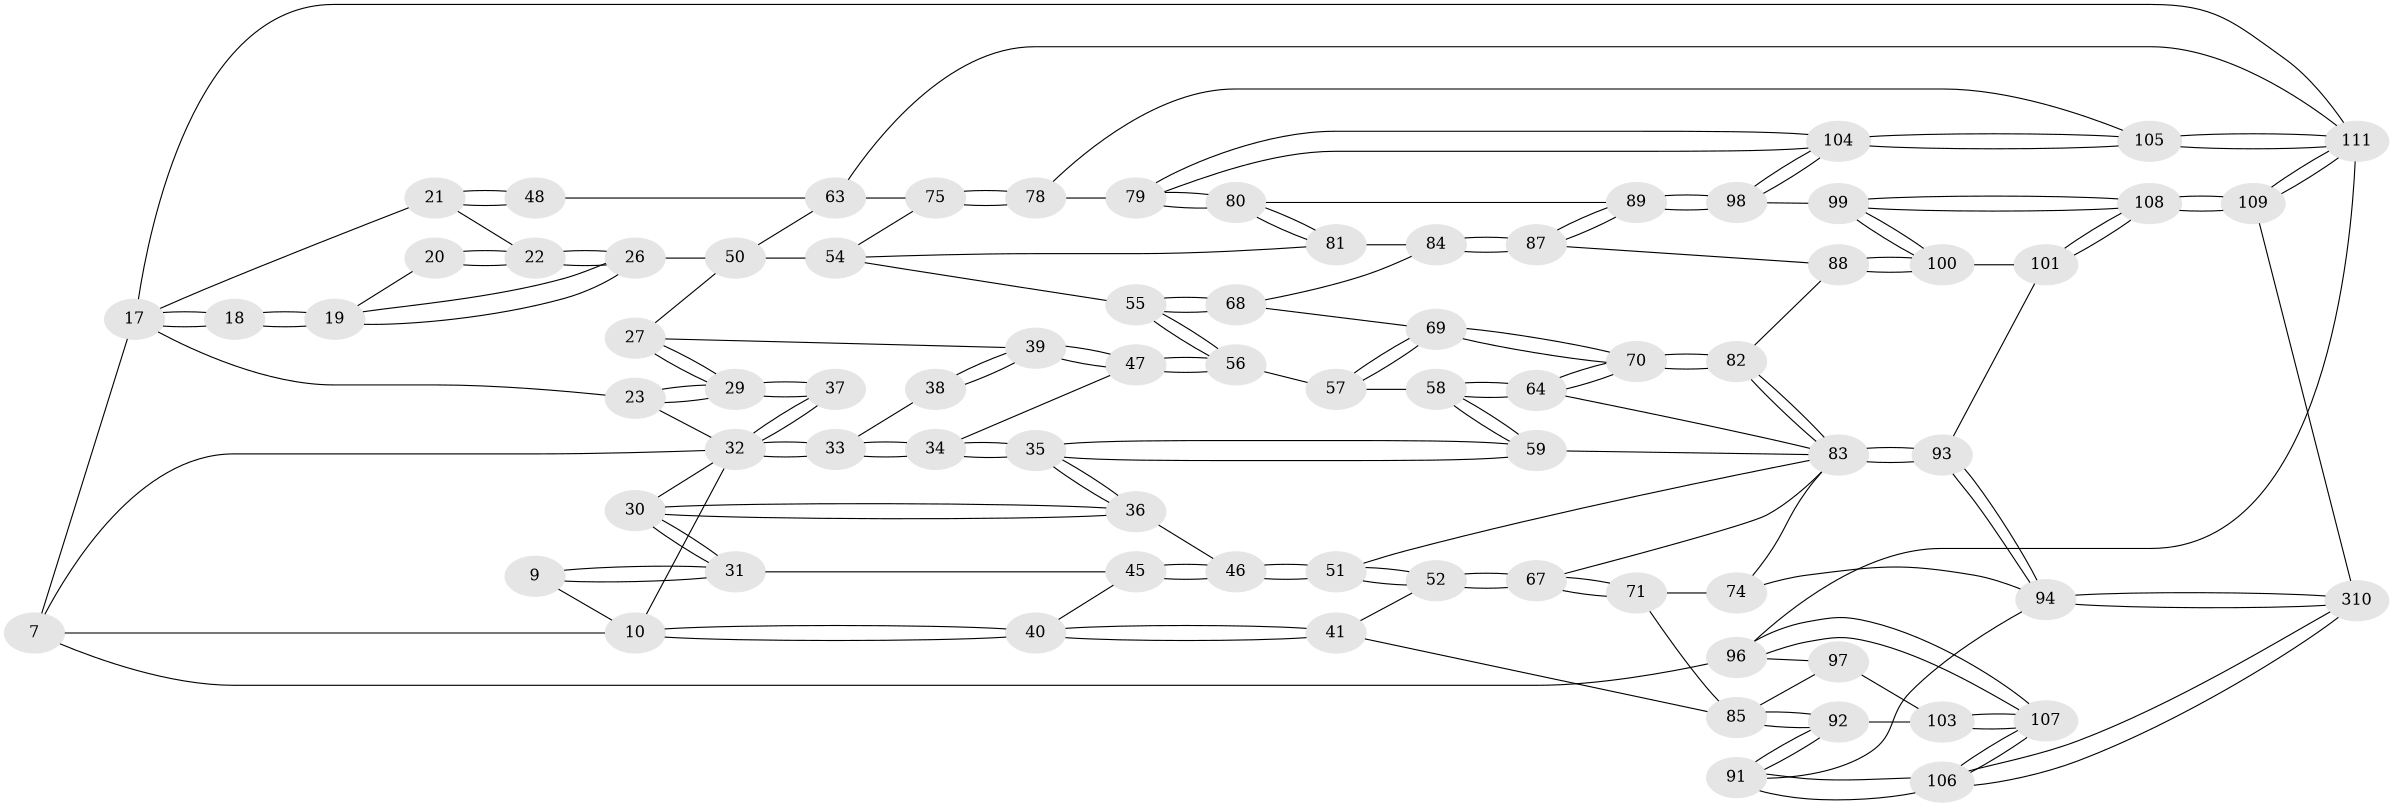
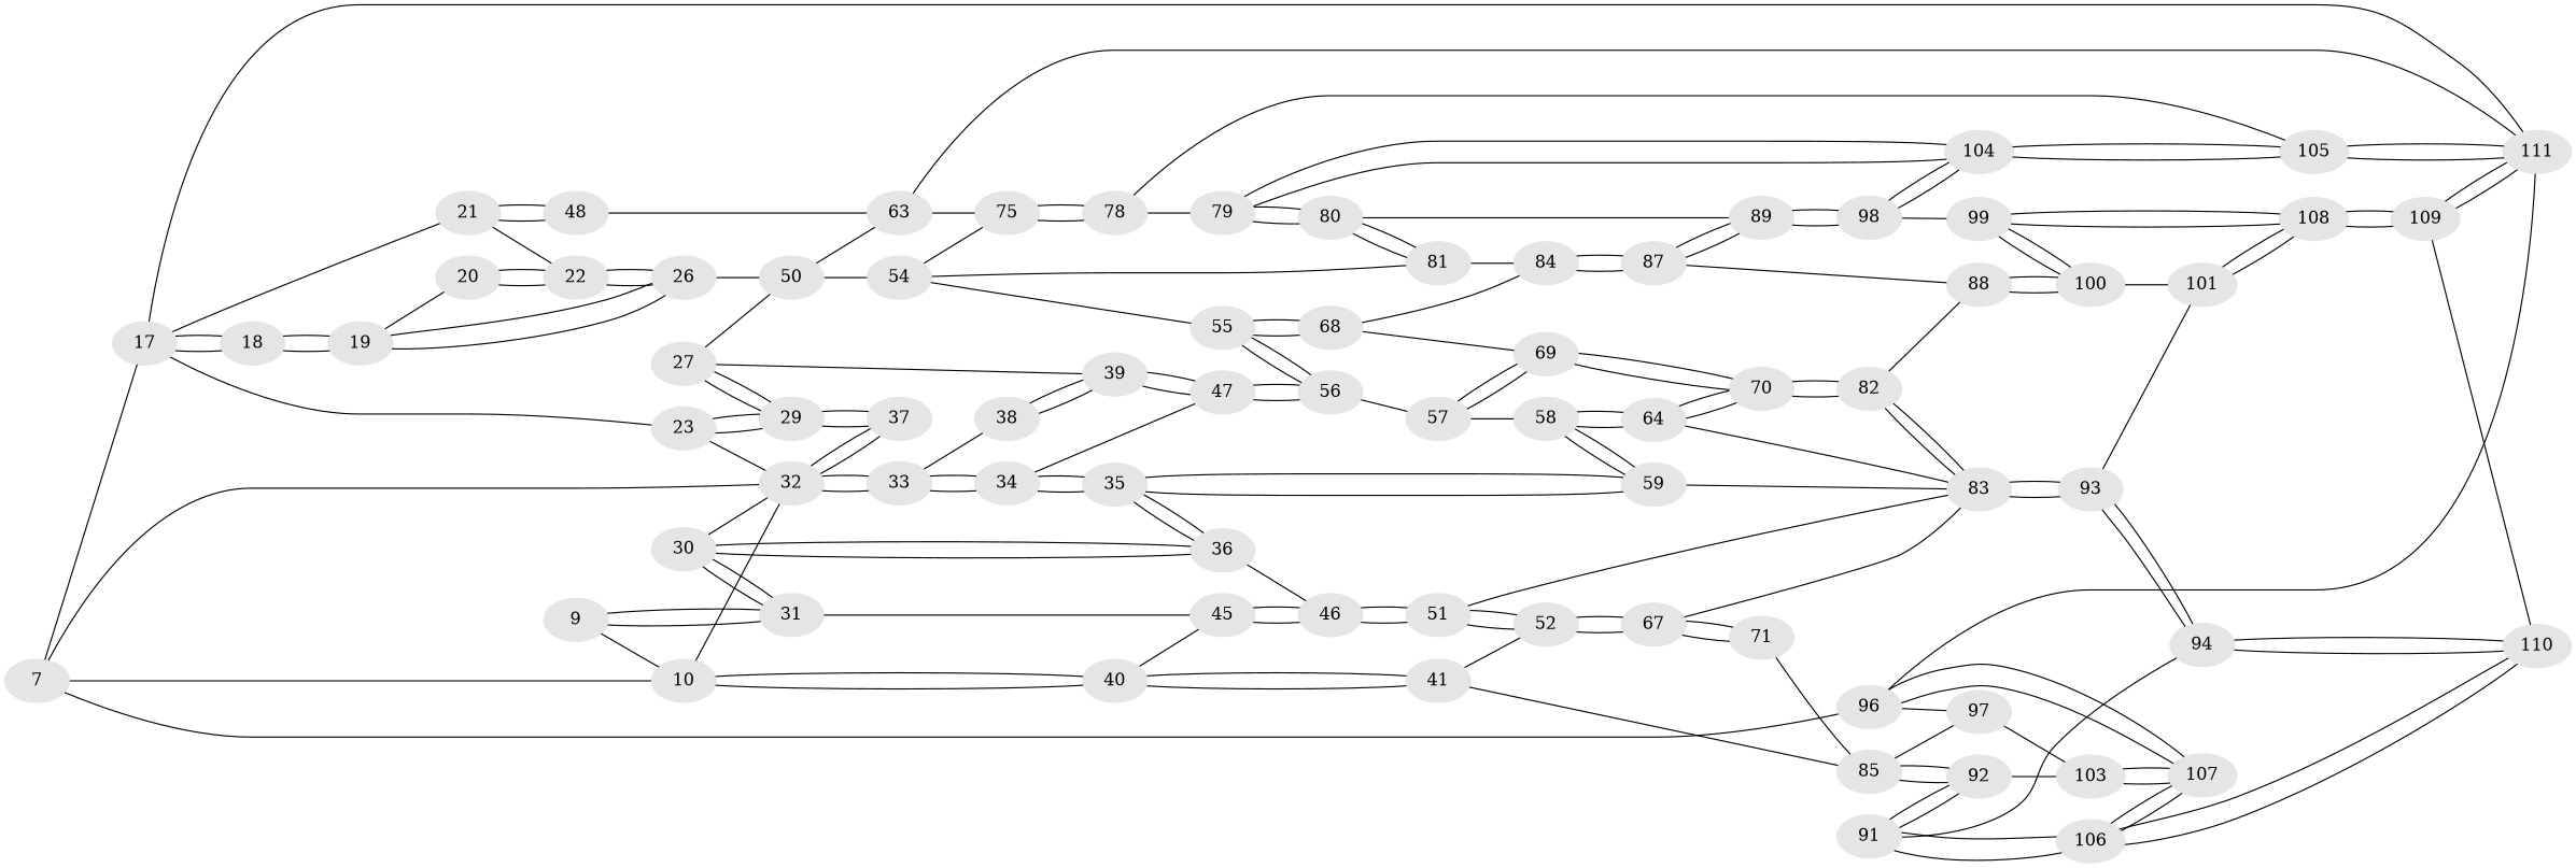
  graph {
    rankdir=LR
    node [color=gray90 style=filled]
    7 [super="+6+4+3"]
    10 [super="+8"]
    17 [super="+14"]
    32 [super="+24+25+12+11"]
    96 [super="+95"]
    40
    18
    21 [super="+15+16"]
    23 [super="+13"]
    111 [super="+62"]
    37
    33
    97 [super="+86"]
    107
    9
    31
    45
    41
    19
    22
    48
    29
    20
    26
    50 [super="+27"]
    63 [super="+49"]
    54 [super="+53"]
    n28 [label=27]
    39
    47
    30
    36
    46
    34
    38
    35
    59
    56
    83 [super="+73+65+66+60"]
    51
    52
    85 [super="+72"]
    67
    92
    57
    75
    55
    81 [super="+76"]
    93
    71
    68
    78
    84 [super="+77"]
    69
    58
    64
    70
    82
-   74
    87
    88
    94 [super="+90"]
-   110 [label=310]
+   110
    79
    105 [super="+102"]
    80
    104
    89
    98
    100
    101
    103
    99
    91
    106
    108
    109
    7 -- 10 [weight=2]
    7 -- 17
    7 -- 32
    7 -- 96 [weight=2]
    10 -- 32
    10 -- 40
    10 -- 40
    17 -- 18 [weight=2]
    17 -- 18
    17 -- 21
    17 -- 23
    17 -- 111
    32 -- 37
    32 -- 37
    32 -- 33
    32 -- 33
    96 -- 111
    96 -- 97 [weight=2]
    96 -- 107
    96 -- 107
    40 -- 45
    40 -- 41
    40 -- 41
    18 -- 19
    18 -- 19
    21 -- 22
    21 -- 48 [weight=2]
    21 -- 48
    23 -- 32 [weight=2]
    23 -- 29
    23 -- 29
    33 -- 34
    33 -- 34
    33 -- 38
    97 -- 103
    9 -- 10 [weight=2]
    9 -- 31
    9 -- 31
    31 -- 45
    45 -- 46
    45 -- 46
    41 -- 52
    41 -- 85
    19 -- 20
    19 -- 26
    19 -- 26
    22 -- 26
    22 -- 26
    48 -- 63
    29 -- 37
    29 -- 37
    20 -- 22
    20 -- 22
    26 -- 50
    50 -- 63
    50 -- 54
    63 -- 111
    63 -- 75
    54 -- 75
    54 -- 55
    54 -- 81
    n28 -- 29
    n28 -- 29
    n28 -- 50
    n28 -- 39
    39 -- 47
    39 -- 47
    47 -- 56
    47 -- 56
    30 -- 32
    30 -- 31
    30 -- 31
    30 -- 36
    30 -- 36
    36 -- 46
    46 -- 51
    46 -- 51
    34 -- 47
    34 -- 35
    34 -- 35
    38 -- 39
    38 -- 39
    35 -- 36
    35 -- 36
    35 -- 59
    35 -- 59
    59 -- 83
    56 -- 57
    83 -- 93
    83 -- 93
    51 -- 83
    51 -- 52
    51 -- 52
    52 -- 67
    52 -- 67
    85 -- 97 [weight=2]
    85 -- 92
    85 -- 92
    67 -- 83
    67 -- 71
    67 -- 71
    92 -- 103
    57 -- 69
    57 -- 69
    57 -- 58
    75 -- 78
    75 -- 78
    55 -- 56
    55 -- 56
    55 -- 68
    55 -- 68
    81 -- 84 [weight=2]
    93 -- 94
    93 -- 94
    93 -- 101
    71 -- 85
-   71 -- 74
    68 -- 84
    68 -- 69
    78 -- 79
    78 -- 105
    84 -- 87
    84 -- 87
    69 -- 70
    69 -- 70
    58 -- 59
    58 -- 59
    58 -- 64
    58 -- 64
    64 -- 83
    64 -- 70
    64 -- 70
    70 -- 82
    70 -- 82
    82 -- 83
    82 -- 83
    82 -- 88
-   74 -- 83
-   74 -- 94
    87 -- 88
    87 -- 89
    87 -- 89
    88 -- 100
    88 -- 100
    94 -- 110
    94 -- 110
    79 -- 80
    79 -- 80
    79 -- 104
    79 -- 104
    105 -- 111 [weight=2]
    105 -- 111
    80 -- 81
    80 -- 81
    80 -- 89
    104 -- 105
    104 -- 105
    89 -- 98
    89 -- 98
    98 -- 104
    98 -- 104
    98 -- 99
    100 -- 101
    101 -- 108
    101 -- 108
    103 -- 107
    103 -- 107
    99 -- 100
    99 -- 100
    99 -- 108
    99 -- 108
    91 -- 92
    91 -- 92
    91 -- 94
    91 -- 106
    91 -- 106
    106 -- 107
    106 -- 107
    106 -- 110
    106 -- 110
    108 -- 109
    108 -- 109
    109 -- 111
    109 -- 111
    109 -- 110
  }
